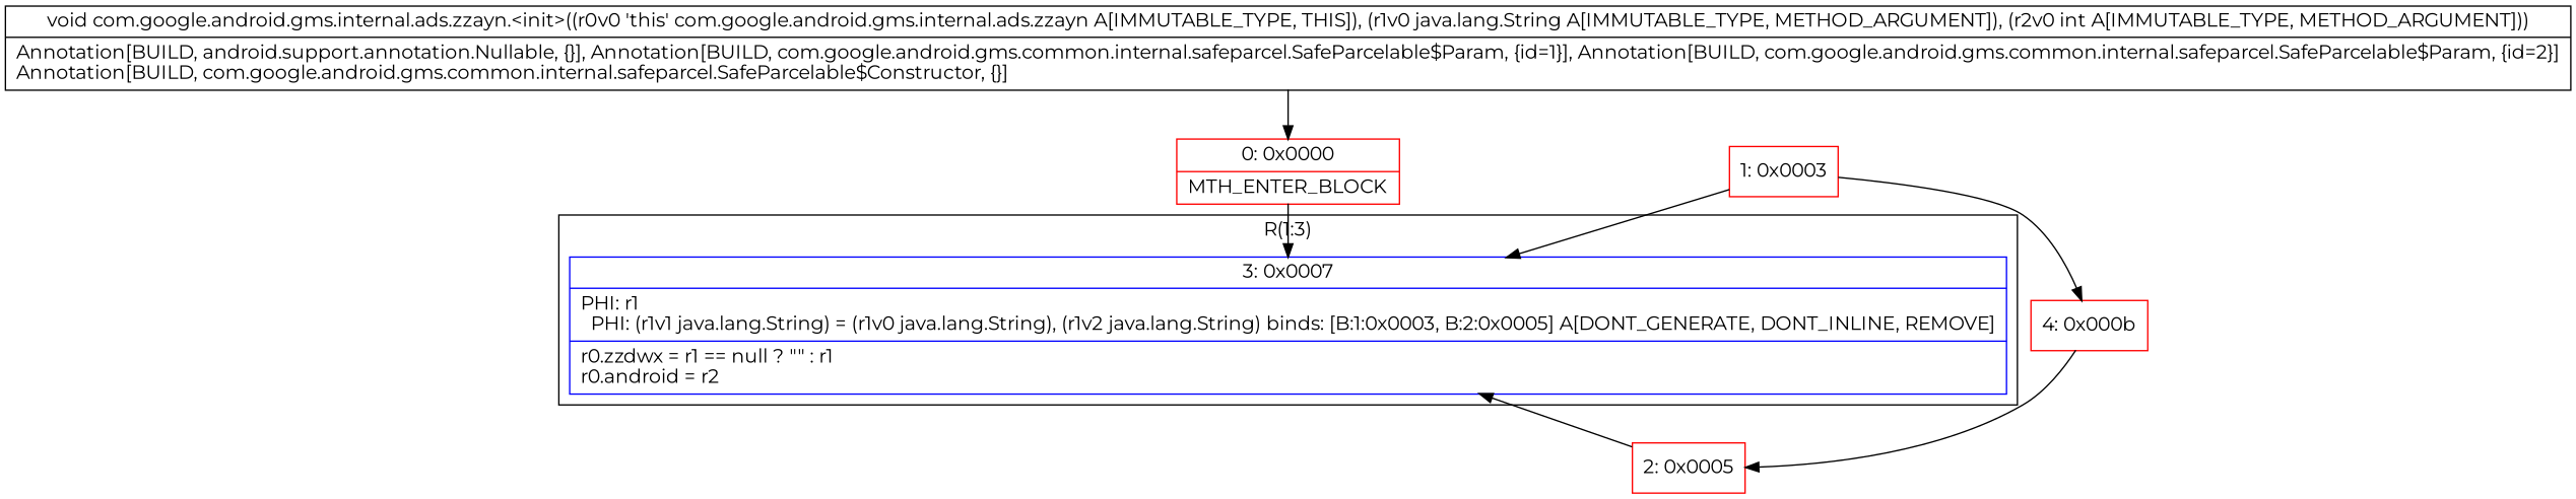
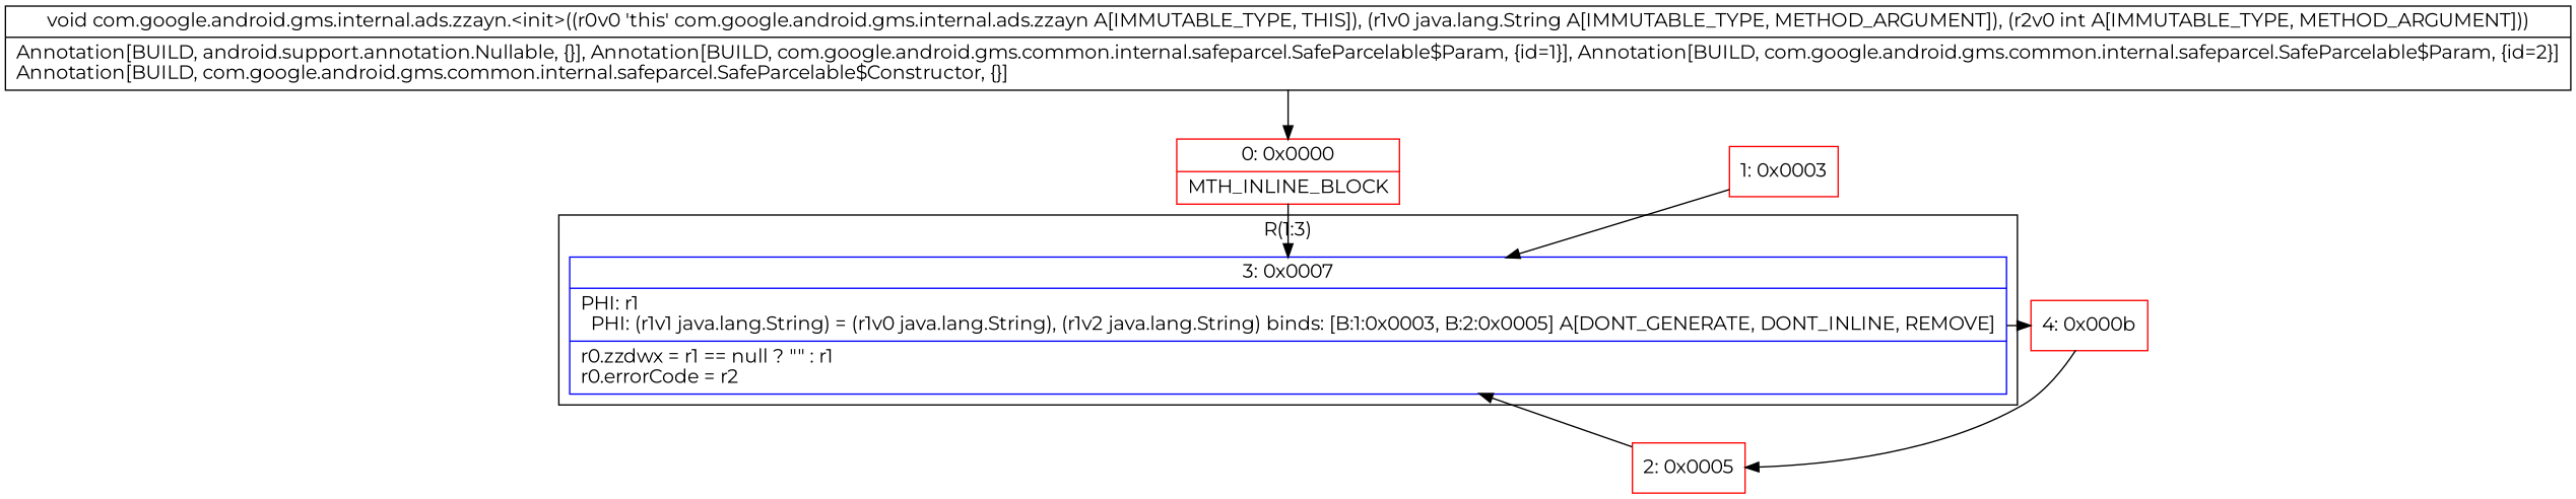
  digraph {
    fontname=Montserrat
    node [color=red fontname=Montserrat shape=record]
    edge [fontname=Montserrat]
-   n1 [color=blue label="{3\:\ 0x0007|PHI: r1 \l  PHI: (r1v1 java.lang.String) = (r1v0 java.lang.String), (r1v2 java.lang.String) binds: [B:1:0x0003, B:2:0x0005] A[DONT_GENERATE, DONT_INLINE, REMOVE]\l|r0.zzdwx = r1 == null ? \"\" : r1\lr0.android = r2\l}"]
+   n1 [color=blue label="{3\:\ 0x0007|PHI: r1 \l  PHI: (r1v1 java.lang.String) = (r1v0 java.lang.String), (r1v2 java.lang.String) binds: [B:1:0x0003, B:2:0x0005] A[DONT_GENERATE, DONT_INLINE, REMOVE]\l|r0.zzdwx = r1 == null ? \"\" : r1\lr0.errorCode = r2\l}"]
    n2 [label="{4\:\ 0x000b}"]
    n3 [label="{2\:\ 0x0005}"]
-   n4 [label="{0\:\ 0x0000|MTH_ENTER_BLOCK\l}"]
+   n4 [label="{0\:\ 0x0000|MTH_INLINE_BLOCK\l}"]
    n5 [label="{1\:\ 0x0003}"]
    n6 [label="{void com.google.android.gms.internal.ads.zzayn.\<init\>((r0v0 'this' com.google.android.gms.internal.ads.zzayn A[IMMUTABLE_TYPE, THIS]), (r1v0 java.lang.String A[IMMUTABLE_TYPE, METHOD_ARGUMENT]), (r2v0 int A[IMMUTABLE_TYPE, METHOD_ARGUMENT]))  | Annotation[BUILD, android.support.annotation.Nullable, \{\}], Annotation[BUILD, com.google.android.gms.common.internal.safeparcel.SafeParcelable$Param, \{id=1\}], Annotation[BUILD, com.google.android.gms.common.internal.safeparcel.SafeParcelable$Param, \{id=2\}]\lAnnotation[BUILD, com.google.android.gms.common.internal.safeparcel.SafeParcelable$Constructor, \{\}]\l}" color=""]
    subgraph cluster_1 {
      label="R(1:3)"
      n1
    }
-   n5 -> n2
+   n1 -> n2
    n2 -> n3
    n3 -> n1
    n4 -> n1
    n5 -> n1
    n6 -> n4
  }
